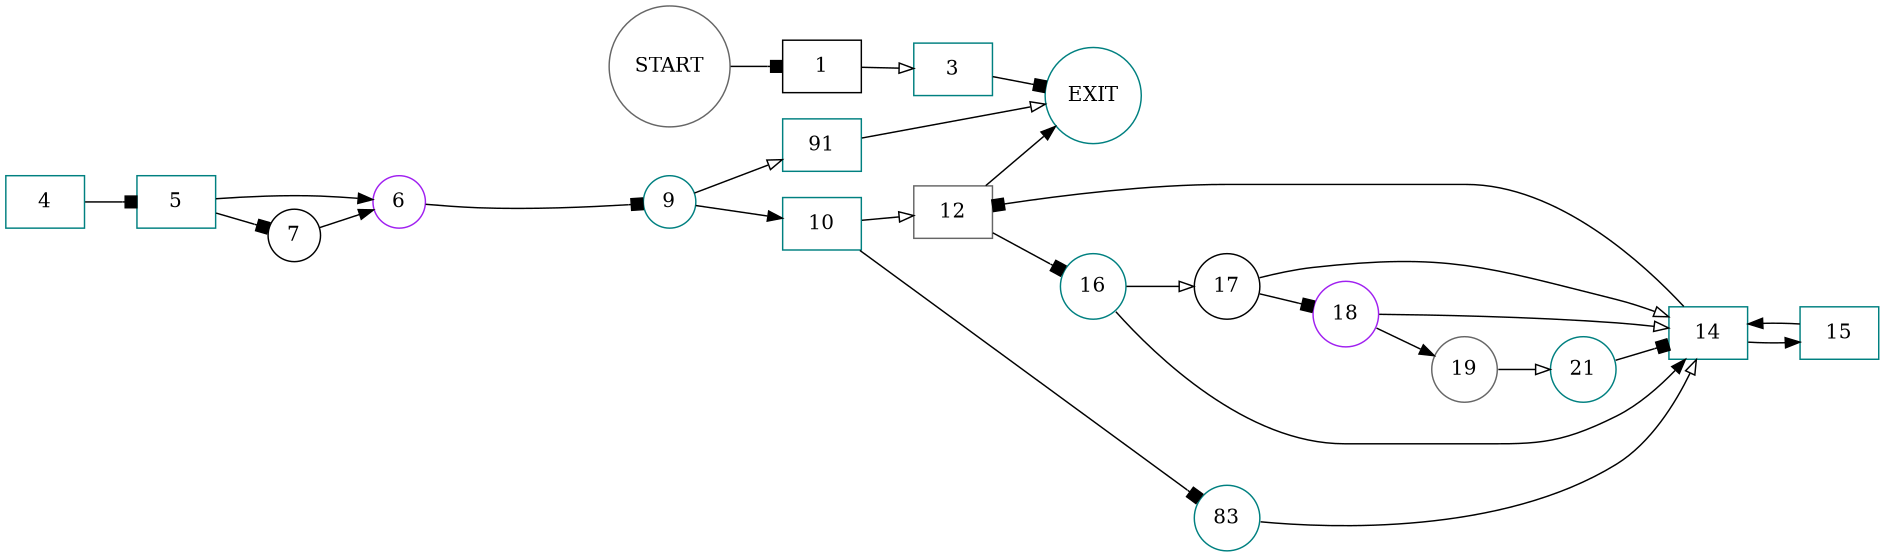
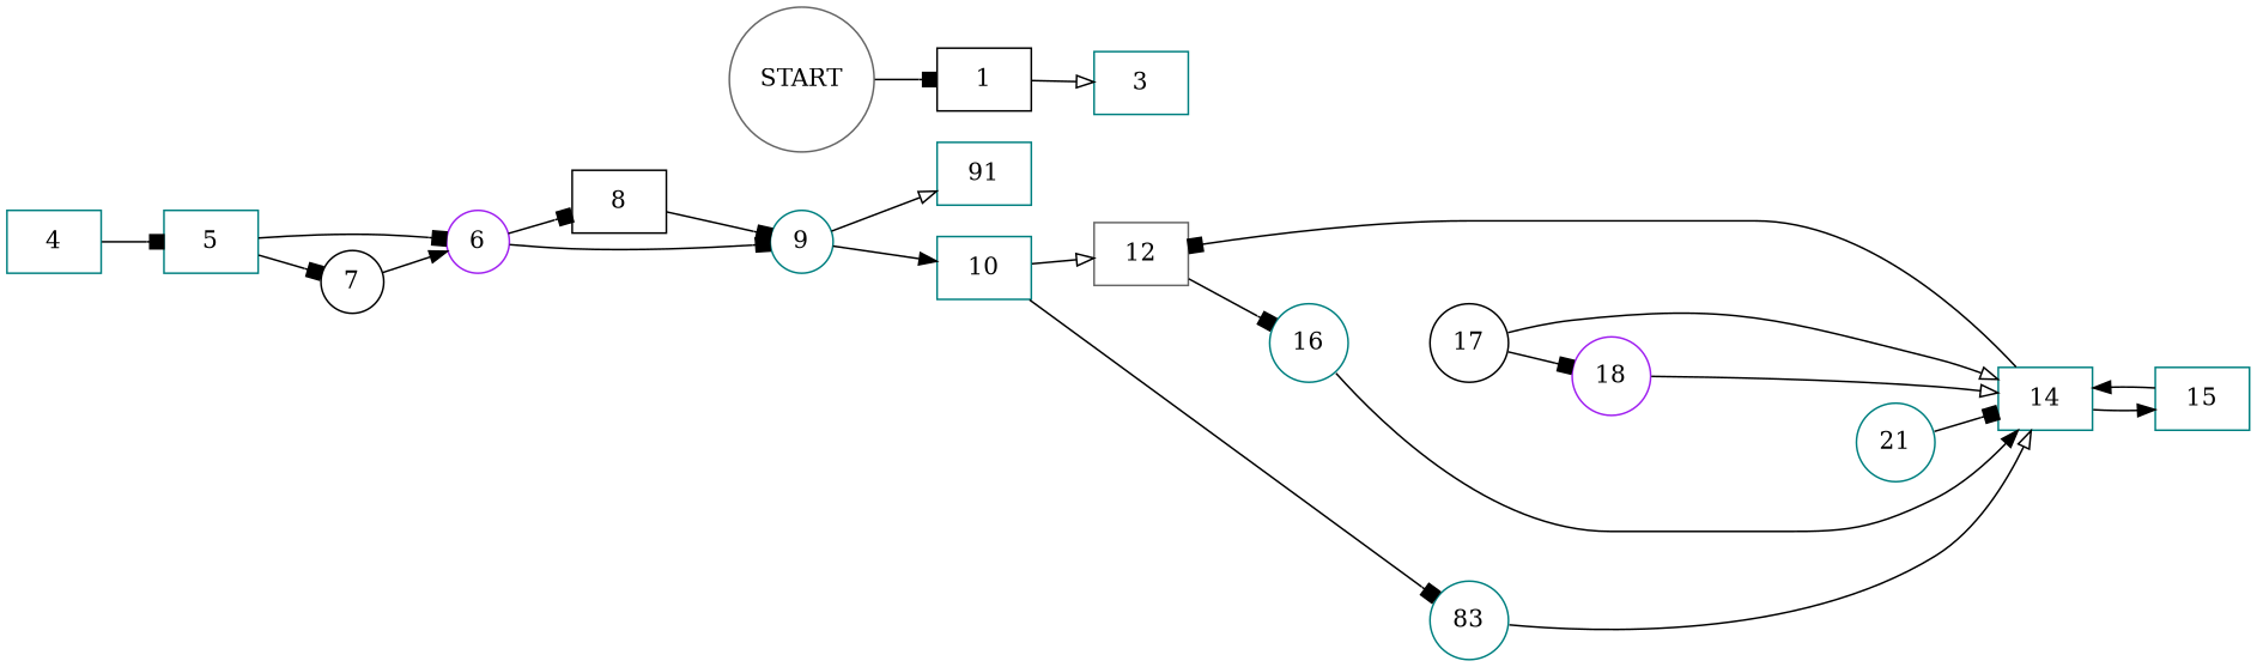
  digraph {
    rankdir=LR
    node [color=teal shape=circle]
    edge [arrowhead=box]
    n1 [color=gray40 label=START]
    1 [color=black shape=box]
    3 [shape=box]
-   n4 [label=EXIT]
    4 [shape=box]
    5 [shape=box]
    6 [color=purple]
    7 [color=black]
+   8 [color=black shape=box]
    9
    10 [shape=box]
    n12 [label=91 shape=box]
    12 [color=gray40 shape=box]
    n14 [label=83]
    16
    14 [shape=box]
    15 [shape=box]
    17 [color=black]
    18 [color=purple]
-   19 [color=gray40]
    21
    n1 -> 1
    1 -> 3 [arrowhead=onormal]
-   3 -> n4
    4 -> 5
-   5 -> 6 [arrowhead=normal]
+   5 -> 6
    5 -> 7
+   6 -> 8
    6 -> 9
    7 -> 6 [arrowhead=normal]
+   8 -> 9
    9 -> 10 [arrowhead=normal]
    9 -> n12 [arrowhead=onormal]
    10 -> 12 [arrowhead=onormal]
    10 -> n14
-   n12 -> n4 [arrowhead=onormal]
-   12 -> n4 [arrowhead=normal]
    12 -> 16
    n14 -> 14 [arrowhead=onormal]
    16 -> 14 [arrowhead=normal]
-   16 -> 17 [arrowhead=onormal]
    14 -> 12
    14 -> 15 [arrowhead=normal]
    15 -> 14 [arrowhead=normal]
    17 -> 14 [arrowhead=onormal]
    17 -> 18
    18 -> 14 [arrowhead=onormal]
-   18 -> 19 [arrowhead=normal]
-   19 -> 21 [arrowhead=onormal]
    21 -> 14
  }
